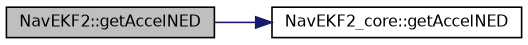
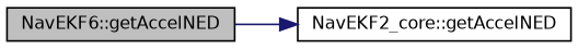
  digraph {
    rankdir=LR
    node [color=black fontname=Helvetica fontsize=10 shape=record style=filled]
-   n1 [fillcolor=grey75 fontcolor=black height=0.2 label="NavEKF2::getAccelNED" width=0.4]
+   n1 [fillcolor=grey75 fontcolor=black height=0.2 label="NavEKF6::getAccelNED" width=0.4]
    n2 [fillcolor=white height=0.2 label="NavEKF2_core::getAccelNED" width=0.4]
    n1 -> n2 [color=midnightblue fontname=Helvetica fontsize=10 labelfontname=Helvetica labelfontsize=10 style=solid]
  }
